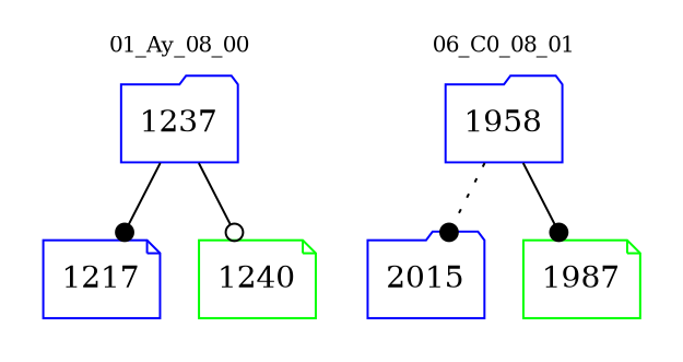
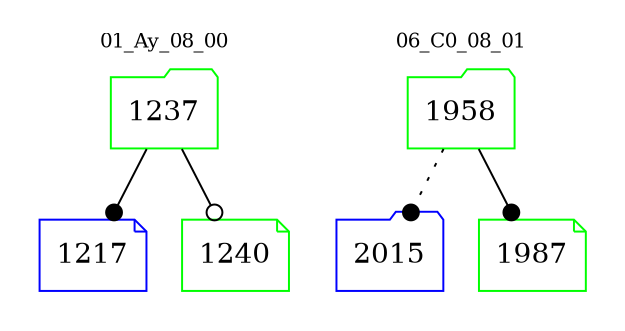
  digraph {
    node [color=green shape=folder]
    edge [arrowhead=dot color=black style=solid]
-   n1 [color=blue label=1237]
+   n1 [label=1237]
    n2 [color=blue label=1217 shape=note]
    n3 [label=1240 shape=note]
-   n4 [color=blue label=1958]
+   n4 [label=1958]
    n5 [color=blue label=2015]
    n6 [label=1987 shape=note]
    subgraph cluster_1 {
      color=white
      fontsize=10
      label="01_Ay_08_00"
      n1
      n2
      n3
    }
    subgraph cluster_2 {
      color=white
      fontsize=10
      label="06_C0_08_01"
      n4
      n5
      n6
    }
    n1 -> n2
    n1 -> n3 [arrowhead=odot]
    n4 -> n5 [style=dotted]
    n4 -> n6
  }
